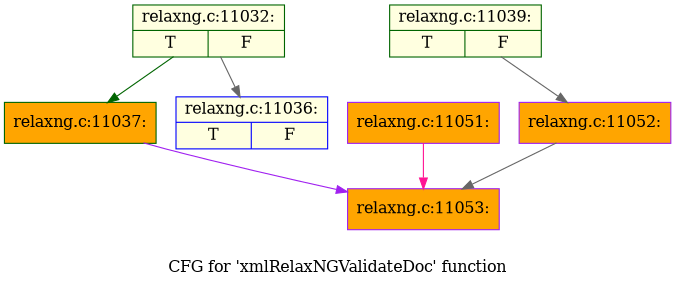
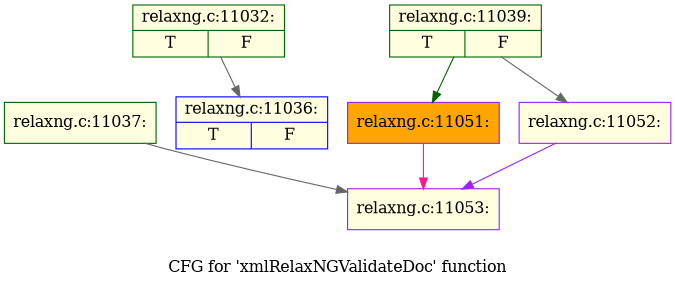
  digraph {
    label="CFG for 'xmlRelaxNGValidateDoc' function"
    node [color=darkgreen fillcolor=orange shape=record style=filled]
    edge [color=darkgreen]
    n1 [fillcolor=lightyellow label="{relaxng.c:11032:|{<s0>T|<s1>F}}"]
-   n2 [label="{relaxng.c:11037:}"]
+   n2 [fillcolor=lightyellow label="{relaxng.c:11037:}"]
    n3 [color=blue fillcolor=lightyellow label="{relaxng.c:11036:|{<s0>T|<s1>F}}"]
-   n4 [color=purple label="{relaxng.c:11053:}"]
+   n4 [color=purple fillcolor=lightyellow label="{relaxng.c:11053:}"]
    n5 [fillcolor=lightyellow label="{relaxng.c:11039:|{<s0>T|<s1>F}}"]
    n6 [color=purple label="{relaxng.c:11051:}"]
-   n7 [color=purple label="{relaxng.c:11052:}"]
-   n1 -> n2
+   n7 [color=purple fillcolor=lightyellow label="{relaxng.c:11052:}"]
    n1 -> n3 [color=gray40]
-   n2 -> n4 [color=purple]
+   n2 -> n4 [color=gray40]
+   n5 -> n6
    n5 -> n7 [color=gray40]
    n6 -> n4 [color=deeppink]
-   n7 -> n4 [color=gray40]
+   n7 -> n4 [color=purple]
  }
